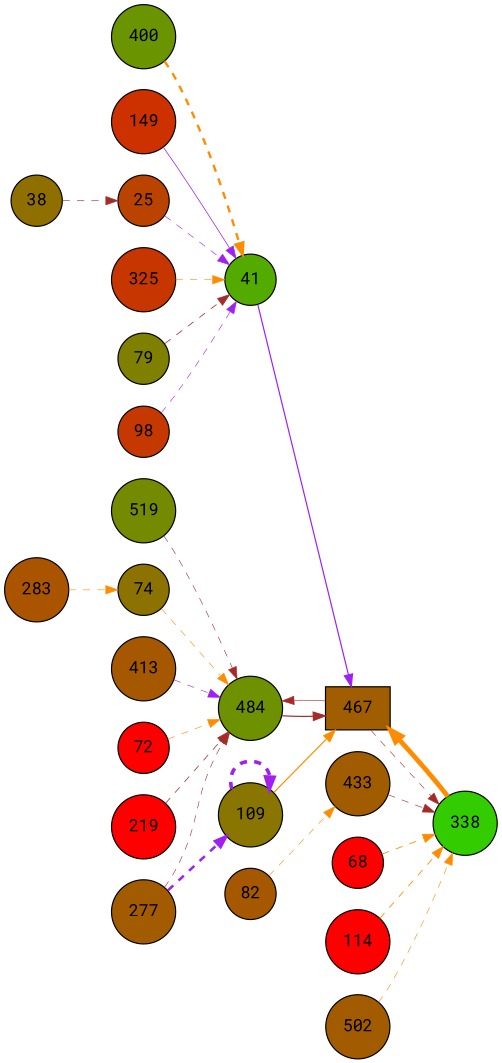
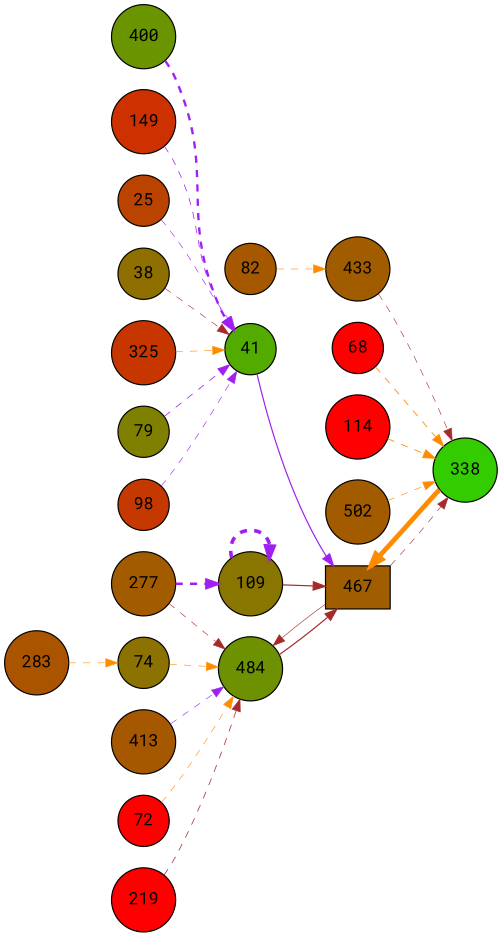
  digraph {
    fontname="Roboto Mono"
    rankdir=LR
    node [fillcolor="#fe0000" fontname="Roboto Mono" shape=circle style=filled]
    edge [color=brown fontname="Roboto Mono" penwidth=0.50 style=dashed]
-   n1 [fillcolor="#748a00" label=519]
    n2 [fillcolor="#6d9100" label=484]
    n3 [fillcolor="#a05e00" label=467 shape=box]
    n4 [fillcolor="#6a9400" label=400]
    n5 [fillcolor="#53ab00" label=41]
    n6 [fillcolor="#cd3100" label=149]
    n7 [fillcolor="#a35b00" label=277]
    n8 [fillcolor="#887600" label=109]
    n9 [fillcolor="#bb4300" label=25]
    n10 [fillcolor="#aa5400" label=283]
    n11 [fillcolor="#8c7200" label=74]
    n12 [fillcolor="#a65800" label=413]
    n13 [fillcolor="#8f6f00" label=38]
    n14 [fillcolor="#32cc00" label=338]
    n15 [fillcolor="#a25c00" label=433]
    n16 [label=68]
    n17 [fillcolor="#c83600" label=325]
    n18 [label=72]
    n19 [fillcolor="#7f7f00" label=79]
    n20 [fillcolor="#a65800" label=82]
    n21 [label=219]
    n22 [fillcolor="#c53900" label=98]
    n23 [label=114]
    n24 [fillcolor="#a35b00" label=502]
-   n1 -> n2
    n2 -> n3 [penwidth=1.00 style=""]
    n3 -> n2 [style=solid]
    n3 -> n14
-   n4 -> n5 [color=darkorange penwidth=1.97]
+   n4 -> n5 [color=purple penwidth=1.97]
    n5 -> n3 [color=purple penwidth=1.00 style=""]
-   n6 -> n5 [color=purple penwidth=0.62 style=solid]
+   n6 -> n5 [color=purple penwidth=0.62]
    n7 -> n2
    n7 -> n8 [color=purple penwidth=2.11]
-   n8 -> n3 [color=darkorange penwidth=1.00 style=""]
+   n8 -> n3 [penwidth=1.00 style=""]
    n8 -> n8 [color=purple penwidth=3.00]
    n9 -> n5 [color=purple]
    n10 -> n11 [color=darkorange]
    n11 -> n2 [color=darkorange]
    n12 -> n2 [color=purple]
-   n13 -> n9
+   n13 -> n5
    n14 -> n3 [color=darkorange penwidth=4.00 style=""]
    n15 -> n14
    n16 -> n14 [color=darkorange penwidth=0.71]
    n17 -> n5 [color=darkorange]
    n18 -> n2 [color=darkorange]
-   n19 -> n5 [penwidth=0.64]
+   n19 -> n5 [color=purple penwidth=0.64]
    n20 -> n15 [color=darkorange]
    n21 -> n2 [penwidth=0.62]
    n22 -> n5 [color=purple]
    n23 -> n14 [color=darkorange penwidth=0.70]
    n24 -> n14 [color=darkorange]
  }
